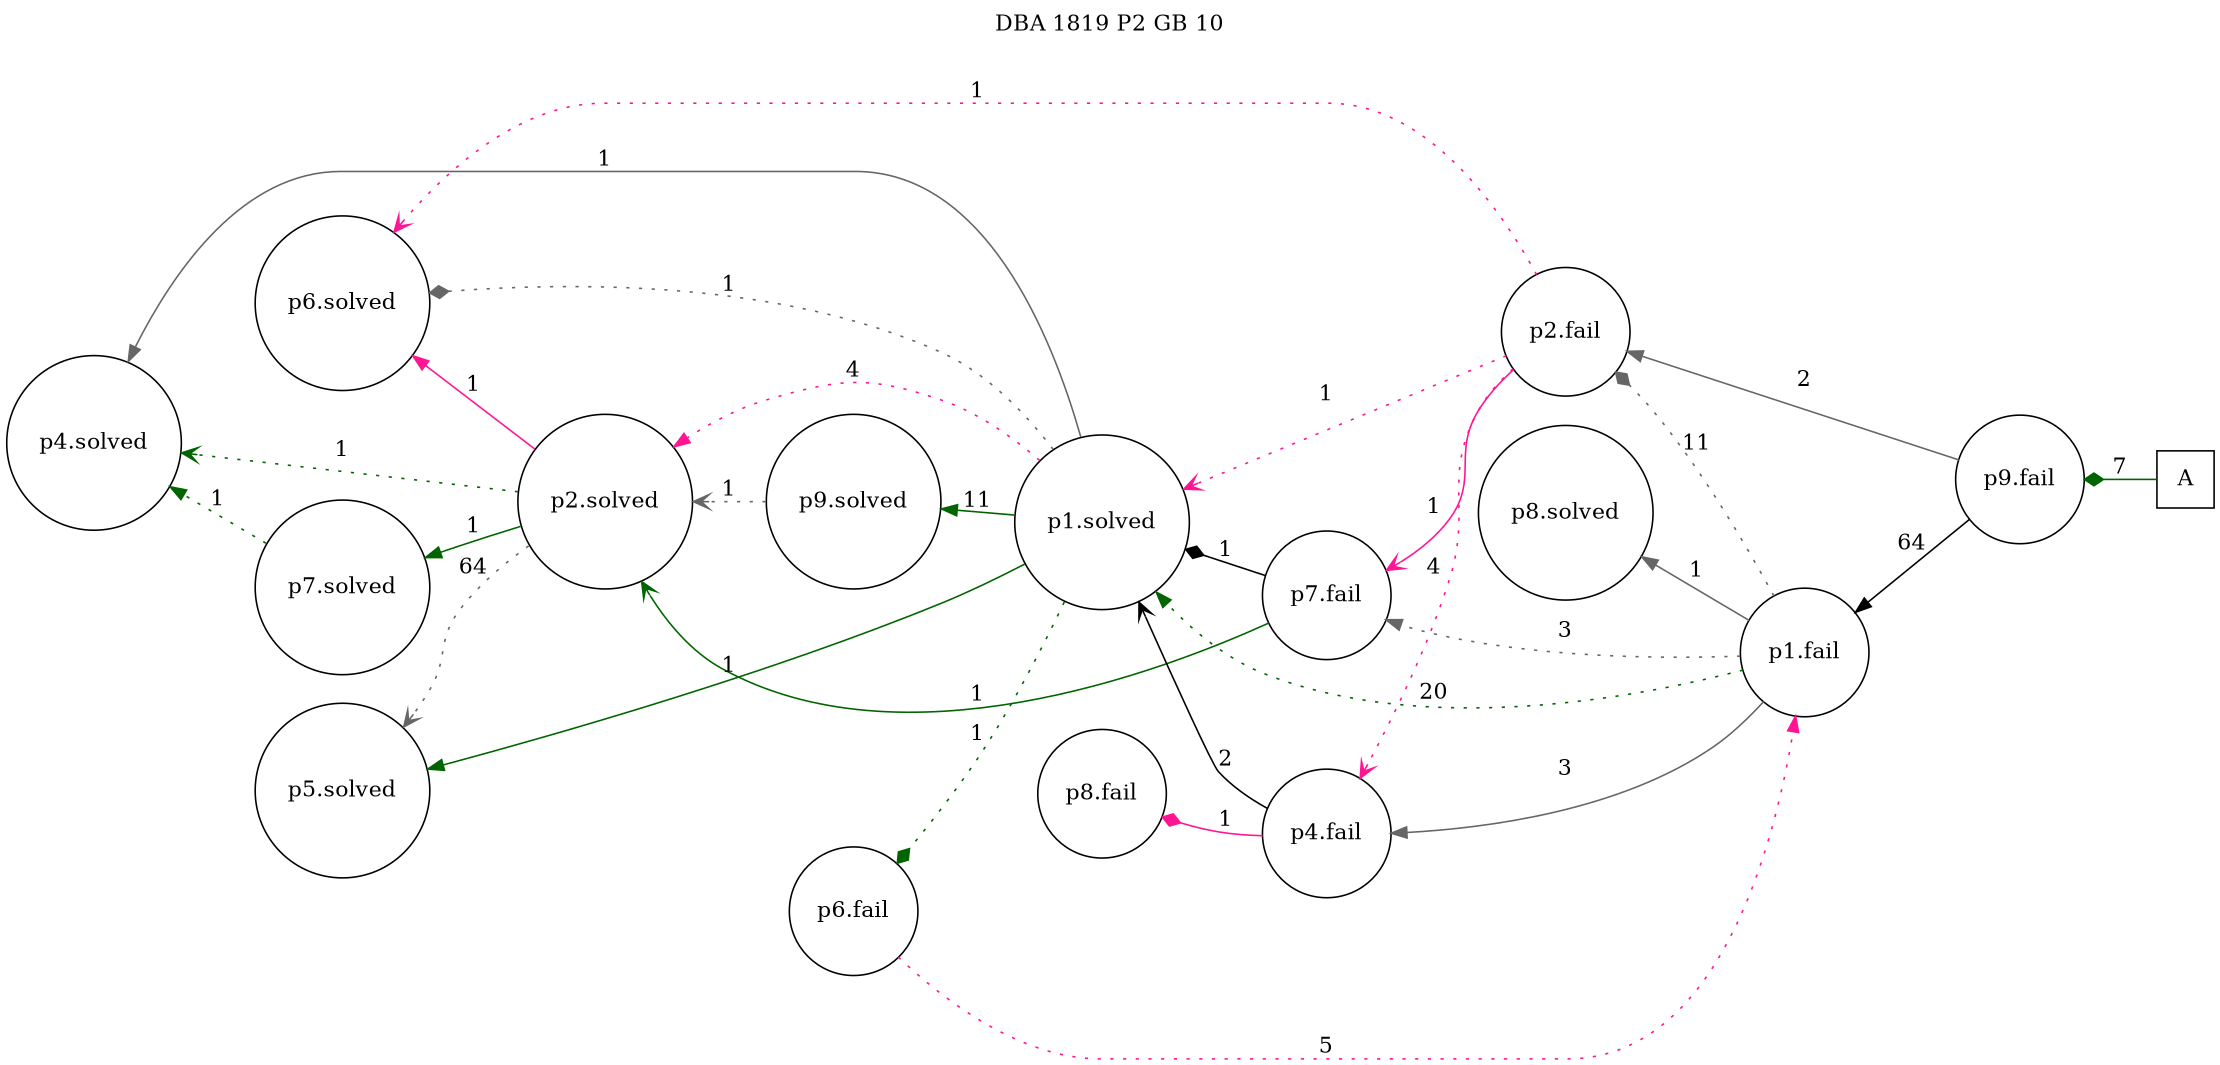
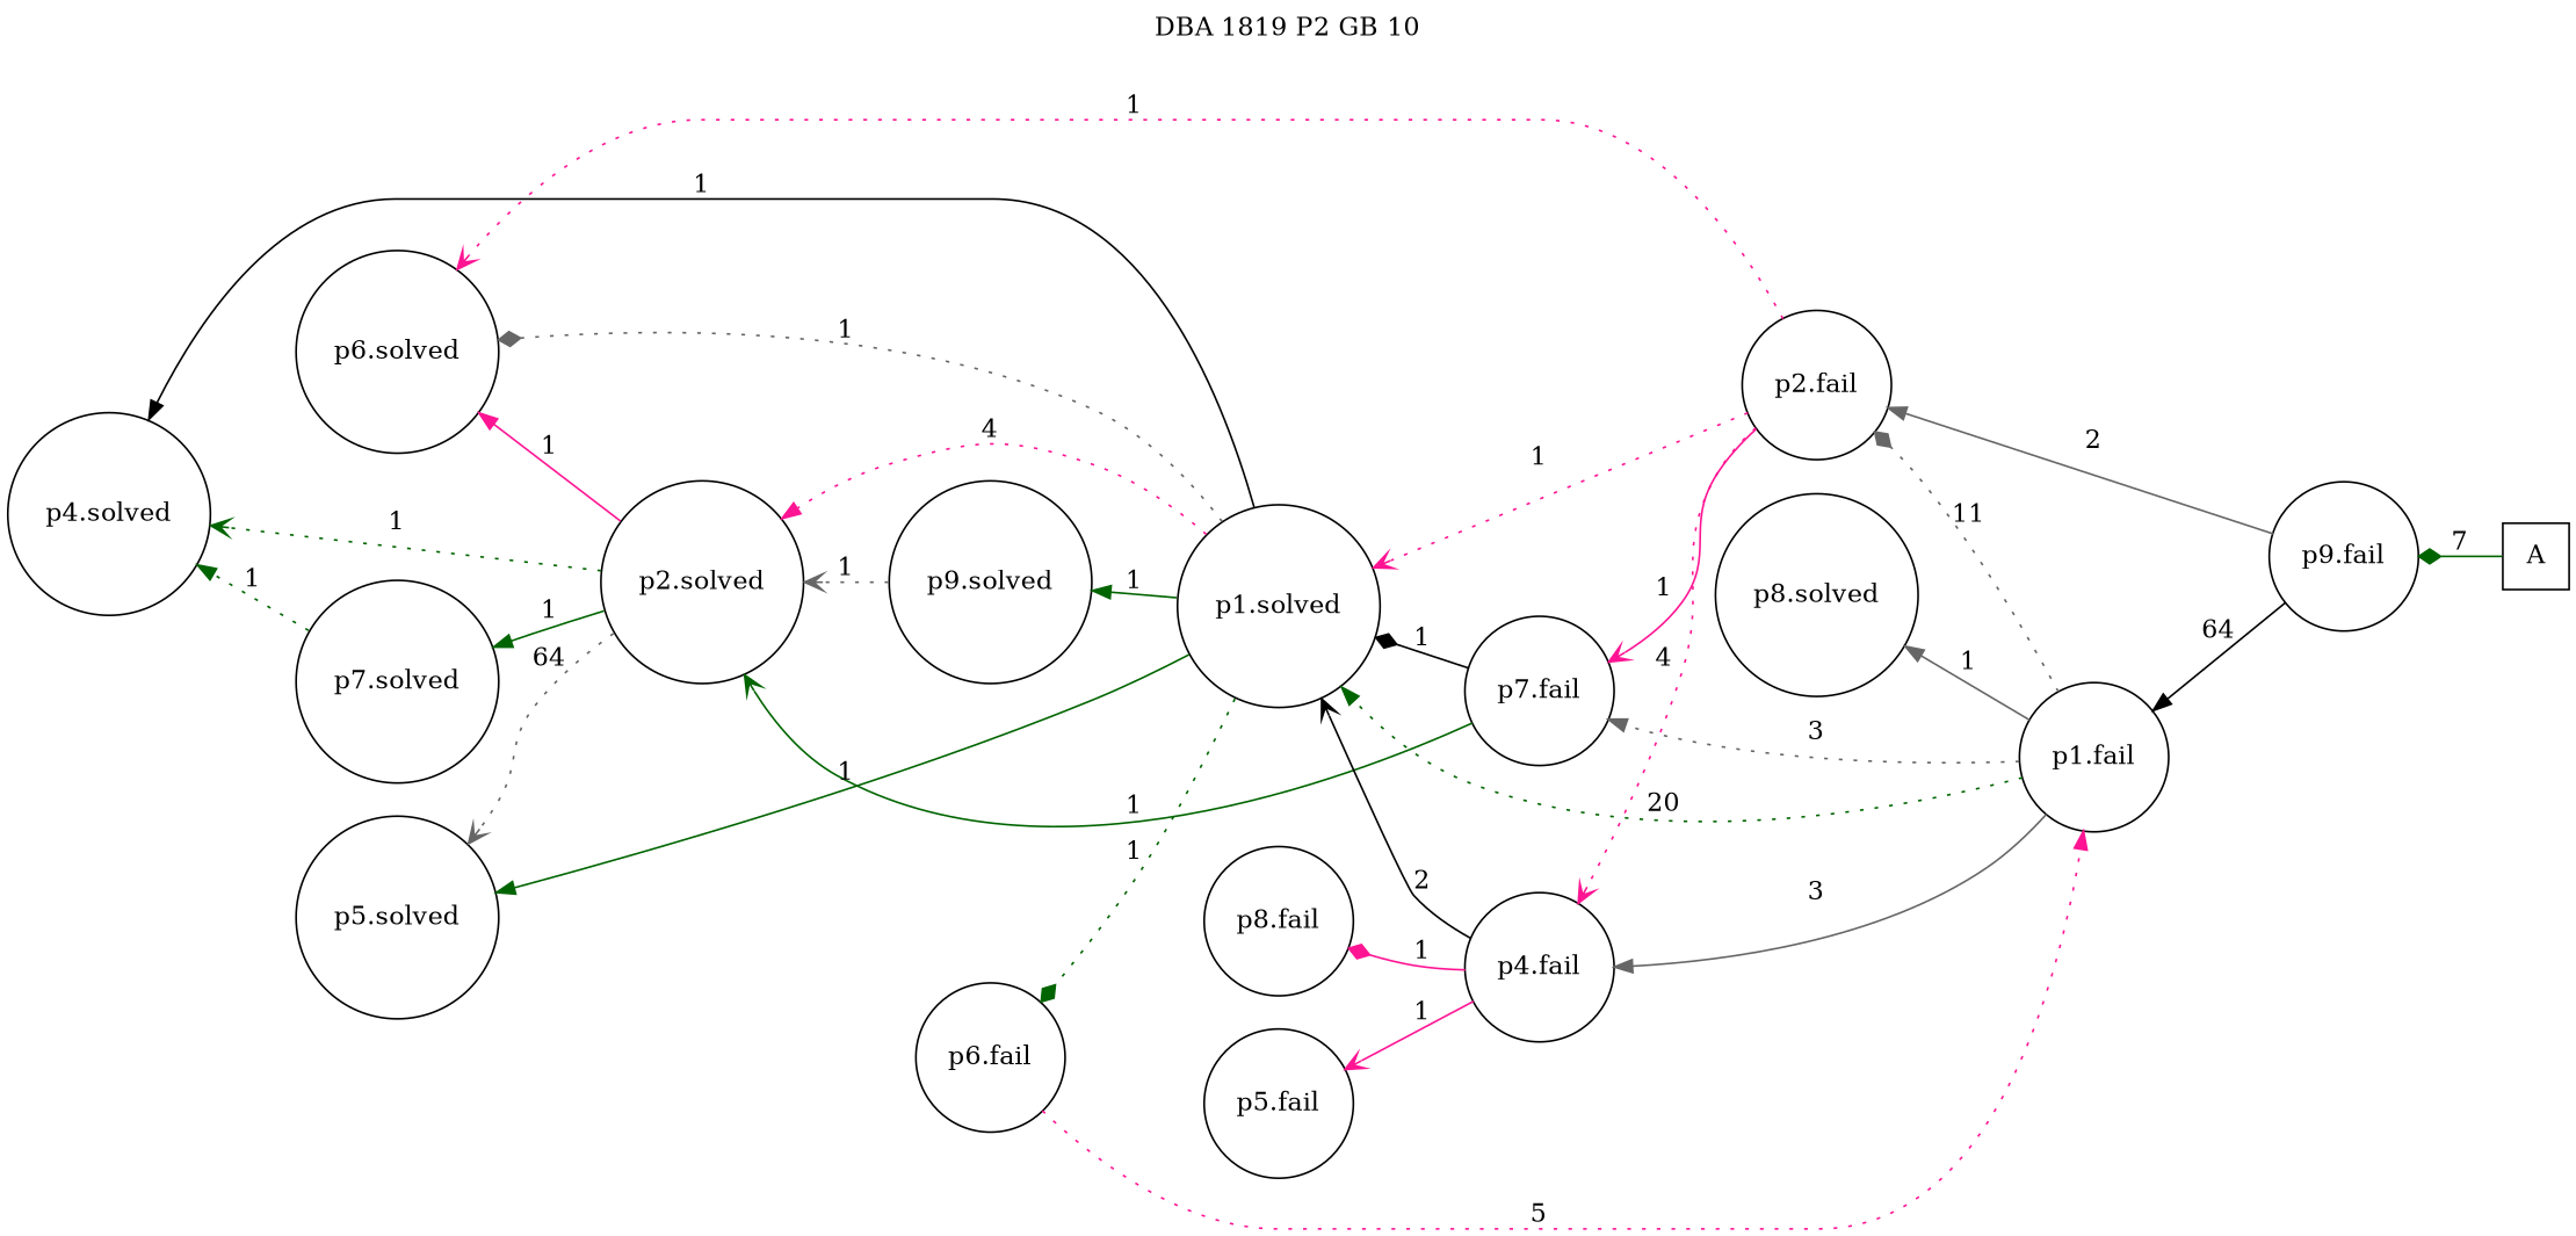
  digraph {
    label=" DBA 1819 P2 GB 10 "
    labelloc=tl
    rankdir=RL
    node [shape=circle]
    edge [arrowhead=normal color=darkgreen style=solid]
    n1 [label=A shape=square]
    n2 [label="p9.fail"]
    n3 [label="p1.fail"]
    n4 [label="p2.fail"]
    n5 [label="p7.fail"]
    n6 [label="p1.solved"]
    n7 [label="p4.fail"]
    n8 [label="p8.solved"]
    n9 [label="p6.solved"]
    n10 [label="p2.solved"]
    n11 [label="p6.fail"]
    n12 [label="p4.solved"]
    n13 [label="p5.solved"]
    n14 [label="p9.solved"]
+   n15 [label="p5.fail"]
    n16 [label="p8.fail"]
    n17 [label="p7.solved"]
    n1 -> n2 [arrowhead=diamond label=7]
    n2 -> n3 [color=black label=64]
    n2 -> n4 [color=gray40 label=2]
    n3 -> n4 [arrowhead=diamond color=gray40 label=11 style=dotted]
    n3 -> n5 [color=gray40 label=3 style=dotted]
    n3 -> n6 [label=20 style=dotted]
    n3 -> n7 [color=gray40 label=3]
    n3 -> n8 [color=gray40 label=1]
    n4 -> n5 [arrowhead=vee color=deeppink label=1]
    n4 -> n6 [arrowhead=vee color=deeppink label=1 style=dotted]
    n4 -> n7 [arrowhead=vee color=deeppink label=4 style=dotted]
    n4 -> n9 [arrowhead=vee color=deeppink label=1 style=dotted]
    n5 -> n6 [arrowhead=diamond color=black label=1]
    n5 -> n10 [arrowhead=vee label=1]
    n6 -> n9 [arrowhead=diamond color=gray40 label=1 style=dotted]
    n6 -> n10 [color=deeppink label=4 style=dotted]
    n6 -> n11 [arrowhead=diamond label=1 style=dotted]
-   n6 -> n12 [color=gray40 label=1]
+   n6 -> n12 [color=black label=1]
    n6 -> n13 [label=1]
-   n6 -> n14 [label=11]
+   n6 -> n14 [label=1]
    n7 -> n6 [arrowhead=vee color=black label=2]
+   n7 -> n15 [arrowhead=vee color=deeppink label=1]
    n7 -> n16 [arrowhead=diamond color=deeppink label=1]
    n10 -> n9 [color=deeppink label=1]
    n10 -> n12 [arrowhead=vee label=1 style=dotted]
    n10 -> n13 [arrowhead=vee color=gray40 label=64 style=dotted]
    n10 -> n17 [label=1]
    n11 -> n3 [color=deeppink label=5 style=dotted]
    n14 -> n10 [arrowhead=vee color=gray40 label=1 style=dotted]
    n17 -> n12 [label=1 style=dotted]
  }
